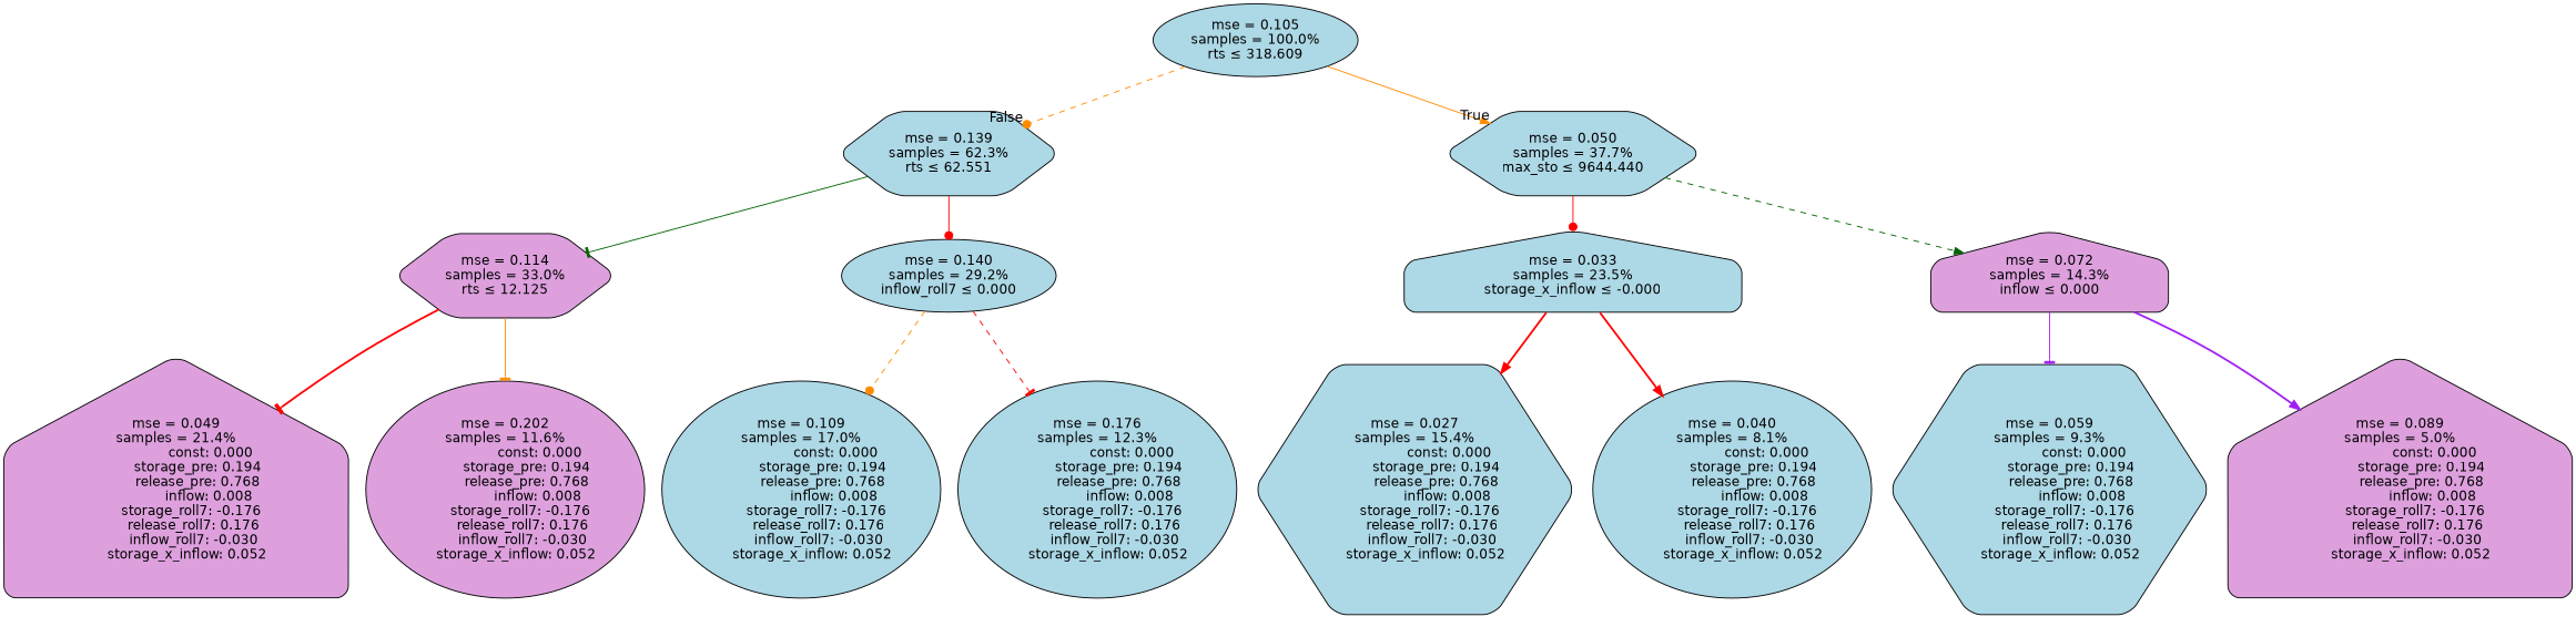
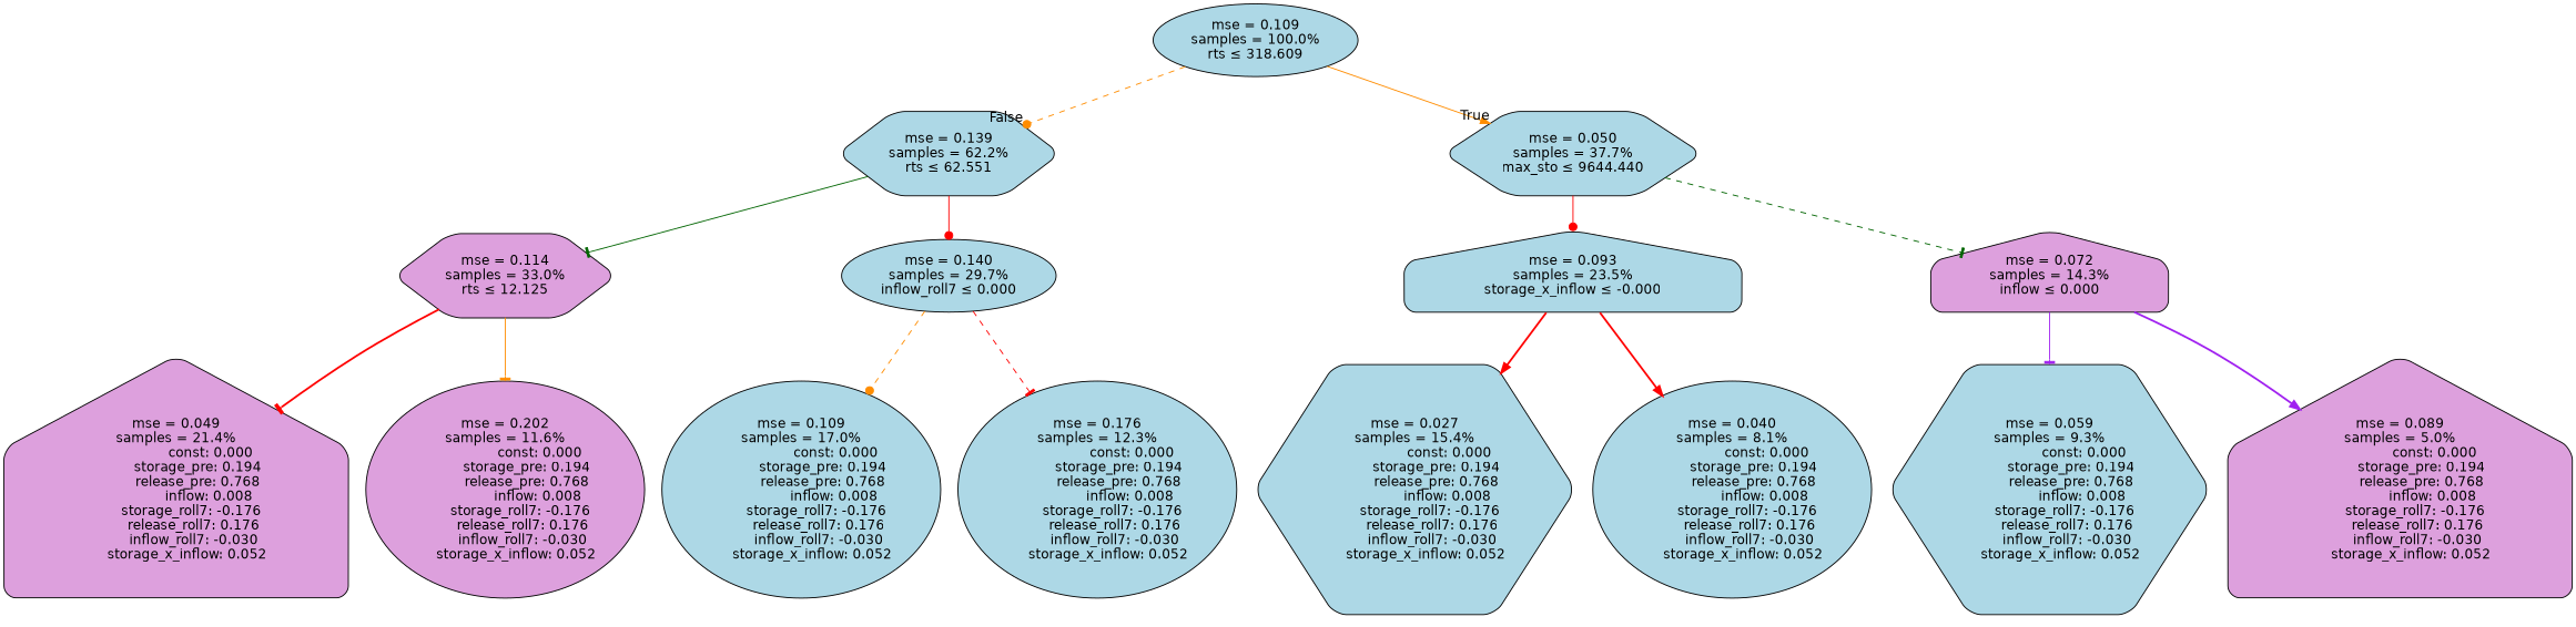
  digraph {
    node [color=black fillcolor=lightblue fontname=helvetica shape=ellipse style="filled, rounded"]
    edge [arrowhead=normal color=red fontname=helvetica style=solid]
-   n1 [label="mse = 0.105\nsamples = 100.0%\nrts &le; 318.609"]
-   n2 [label="mse = 0.139\nsamples = 62.3%\nrts &le; 62.551" shape=hexagon]
+   n1 [label="mse = 0.109\nsamples = 100.0%\nrts &le; 318.609"]
+   n2 [label="mse = 0.139\nsamples = 62.2%\nrts &le; 62.551" shape=hexagon]
    n3 [label="mse = 0.050\nsamples = 37.7%\nmax_sto &le; 9644.440" shape=hexagon]
    n4 [fillcolor=plum label="mse = 0.114\nsamples = 33.0%\nrts &le; 12.125" shape=hexagon]
-   n5 [label="mse = 0.140\nsamples = 29.2%\ninflow_roll7 &le; 0.000"]
-   n6 [label="mse = 0.033\nsamples = 23.5%\nstorage_x_inflow &le; -0.000" shape=house]
+   n5 [label="mse = 0.140\nsamples = 29.7%\ninflow_roll7 &le; 0.000"]
+   n6 [label="mse = 0.093\nsamples = 23.5%\nstorage_x_inflow &le; -0.000" shape=house]
    n7 [fillcolor=plum label="mse = 0.072\nsamples = 14.3%\ninflow &le; 0.000" shape=house]
    n8 [fillcolor=plum label="mse = 0.049\nsamples = 21.4%\n                const: 0.000\n          storage_pre: 0.194\n          release_pre: 0.768\n               inflow: 0.008\n       storage_roll7: -0.176\n        release_roll7: 0.176\n        inflow_roll7: -0.030\n     storage_x_inflow: 0.052" shape=house]
    n9 [fillcolor=plum label="mse = 0.202\nsamples = 11.6%\n                const: 0.000\n          storage_pre: 0.194\n          release_pre: 0.768\n               inflow: 0.008\n       storage_roll7: -0.176\n        release_roll7: 0.176\n        inflow_roll7: -0.030\n     storage_x_inflow: 0.052"]
    n10 [label="mse = 0.109\nsamples = 17.0%\n                const: 0.000\n          storage_pre: 0.194\n          release_pre: 0.768\n               inflow: 0.008\n       storage_roll7: -0.176\n        release_roll7: 0.176\n        inflow_roll7: -0.030\n     storage_x_inflow: 0.052"]
    n11 [label="mse = 0.176\nsamples = 12.3%\n                const: 0.000\n          storage_pre: 0.194\n          release_pre: 0.768\n               inflow: 0.008\n       storage_roll7: -0.176\n        release_roll7: 0.176\n        inflow_roll7: -0.030\n     storage_x_inflow: 0.052"]
    n12 [label="mse = 0.027\nsamples = 15.4%\n                const: 0.000\n          storage_pre: 0.194\n          release_pre: 0.768\n               inflow: 0.008\n       storage_roll7: -0.176\n        release_roll7: 0.176\n        inflow_roll7: -0.030\n     storage_x_inflow: 0.052" shape=hexagon]
    n13 [label="mse = 0.040\nsamples = 8.1%\n                const: 0.000\n          storage_pre: 0.194\n          release_pre: 0.768\n               inflow: 0.008\n       storage_roll7: -0.176\n        release_roll7: 0.176\n        inflow_roll7: -0.030\n     storage_x_inflow: 0.052"]
    n14 [label="mse = 0.059\nsamples = 9.3%\n                const: 0.000\n          storage_pre: 0.194\n          release_pre: 0.768\n               inflow: 0.008\n       storage_roll7: -0.176\n        release_roll7: 0.176\n        inflow_roll7: -0.030\n     storage_x_inflow: 0.052" shape=hexagon]
    n15 [fillcolor=plum label="mse = 0.089\nsamples = 5.0%\n                const: 0.000\n          storage_pre: 0.194\n          release_pre: 0.768\n               inflow: 0.008\n       storage_roll7: -0.176\n        release_roll7: 0.176\n        inflow_roll7: -0.030\n     storage_x_inflow: 0.052" shape=house]
    n1 -> n2 [arrowhead=dot color=darkorange headlabel=False labelangle=45 labeldistance=2.5 style=dashed]
    n1 -> n3 [color=darkorange headlabel=True labelangle=-45 labeldistance=2.5]
    n2 -> n4 [arrowhead=tee color=darkgreen]
    n2 -> n5 [arrowhead=dot]
    n3 -> n6 [arrowhead=dot]
-   n3 -> n7 [color=darkgreen style=dashed]
+   n3 -> n7 [arrowhead=tee color=darkgreen style=dashed]
    n4 -> n8 [arrowhead=tee style=bold]
    n4 -> n9 [arrowhead=tee color=darkorange]
    n5 -> n10 [arrowhead=dot color=darkorange style=dashed]
    n5 -> n11 [arrowhead=tee style=dashed]
    n6 -> n12 [style=bold]
    n6 -> n13 [style=bold]
    n7 -> n14 [arrowhead=tee color=purple]
    n7 -> n15 [color=purple style=bold]
  }
